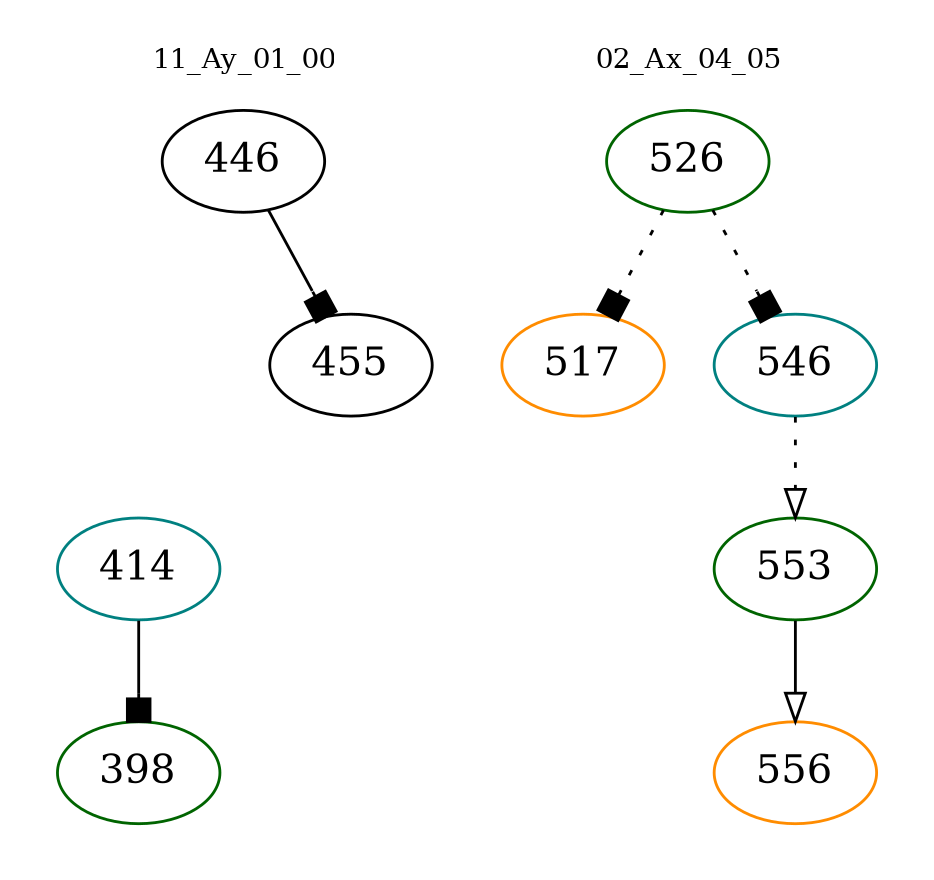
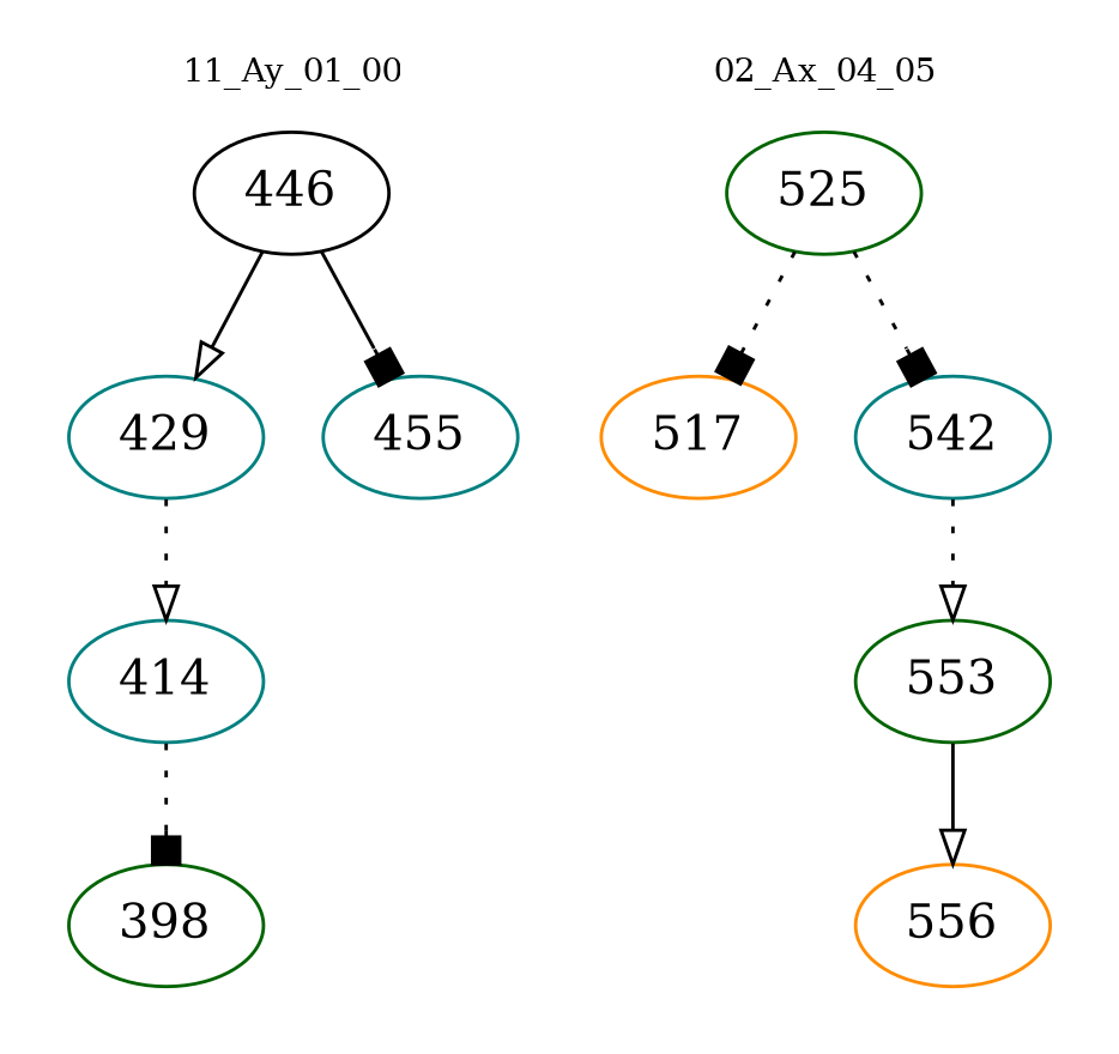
  digraph {
    node [color=teal]
    edge [arrowhead=onormal color=black style=dotted]
    n1 [color=black label=446]
-   n3 [color=black label=455]
+   n2 [label=429]
+   n3 [label=455]
    n4 [label=414]
    n5 [color=darkgreen label=398]
-   n6 [color=darkgreen label=526]
+   n6 [color=darkgreen label=525]
    n7 [color=darkorange label=517]
-   n8 [label=546]
+   n8 [label=542]
    n9 [color=darkgreen label=553]
    n10 [color=darkorange label=556]
    subgraph cluster_1 {
      color=white
      fontsize=10
      label="11_Ay_01_00"
      n1
+     n2
      n3
      n4
      n5
    }
    subgraph cluster_2 {
      color=white
      fontsize=10
      label="02_Ax_04_05"
      n6
      n7
      n8
      n9
      n10
    }
+   n1 -> n2 [style=solid]
    n1 -> n3 [arrowhead=box style=solid]
-   n4 -> n5 [arrowhead=box style=solid]
+   n2 -> n4
+   n4 -> n5 [arrowhead=box]
    n6 -> n7 [arrowhead=box]
    n6 -> n8 [arrowhead=box]
    n8 -> n9
    n9 -> n10 [style=solid]
  }
